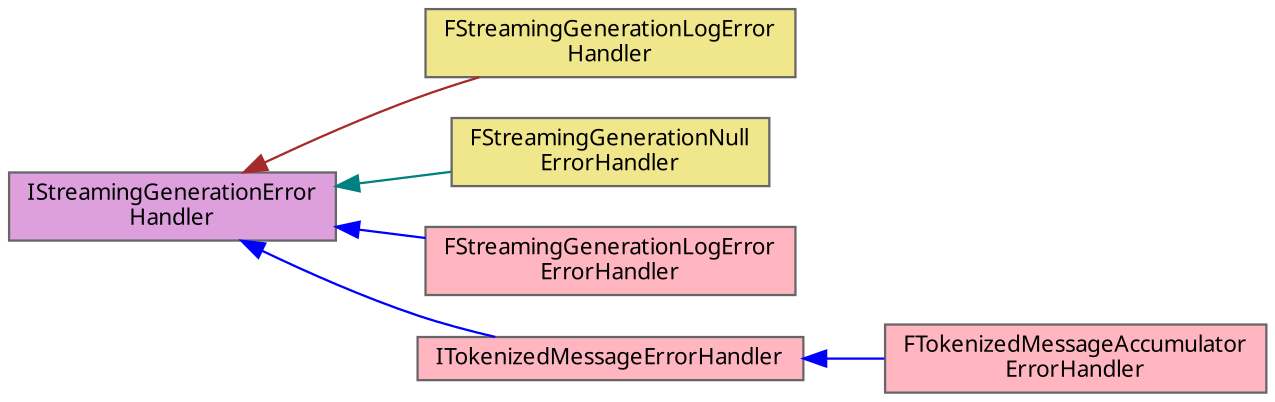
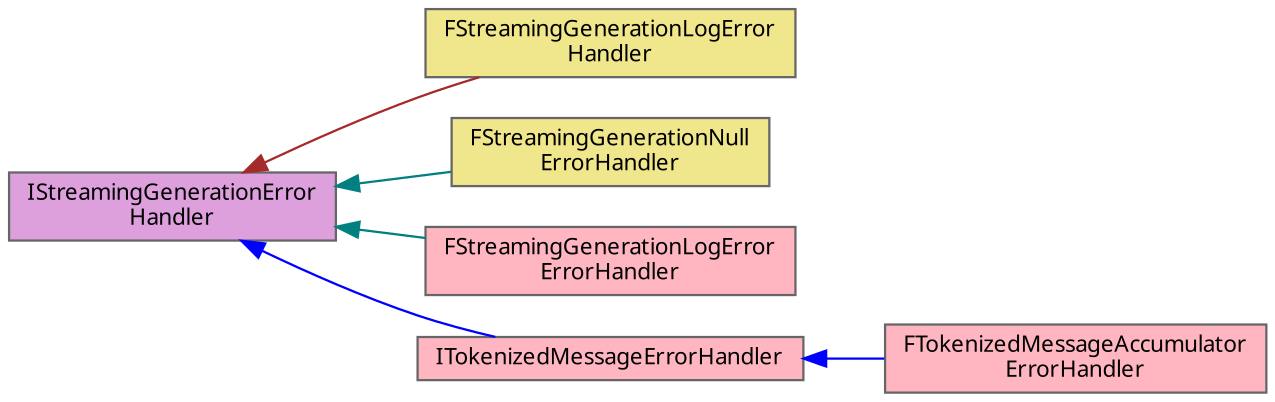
  digraph {
    fontname="Noto Sans"
    rankdir=LR
    node [color=grey40 fillcolor=lightpink fontname="Noto Sans" fontsize=10 shape=box style=filled]
    edge [color=teal dir=back fontname="Noto Sans" fontsize=10 labelfontname=Helvetica labelfontsize=10 style=solid]
    n1 [fillcolor=plum height=0.2 label="IStreamingGenerationError\lHandler" width=0.4]
    n2 [fillcolor=khaki height=0.2 label="FStreamingGenerationLogError\lHandler" width=0.4]
    n3 [fillcolor=khaki height=0.2 label="FStreamingGenerationNull\lErrorHandler" width=0.4]
    n4 [height=0.2 label="FStreamingGenerationLogError\lErrorHandler" width=0.4]
    n5 [height=0.2 label=ITokenizedMessageErrorHandler width=0.4]
    n6 [height=0.2 label="FTokenizedMessageAccumulator\lErrorHandler" width=0.4]
    n1 -> n2 [color=brown]
    n1 -> n3
-   n1 -> n4 [color=blue]
+   n1 -> n4
    n1 -> n5 [color=blue]
    n5 -> n6 [color=blue]
  }
